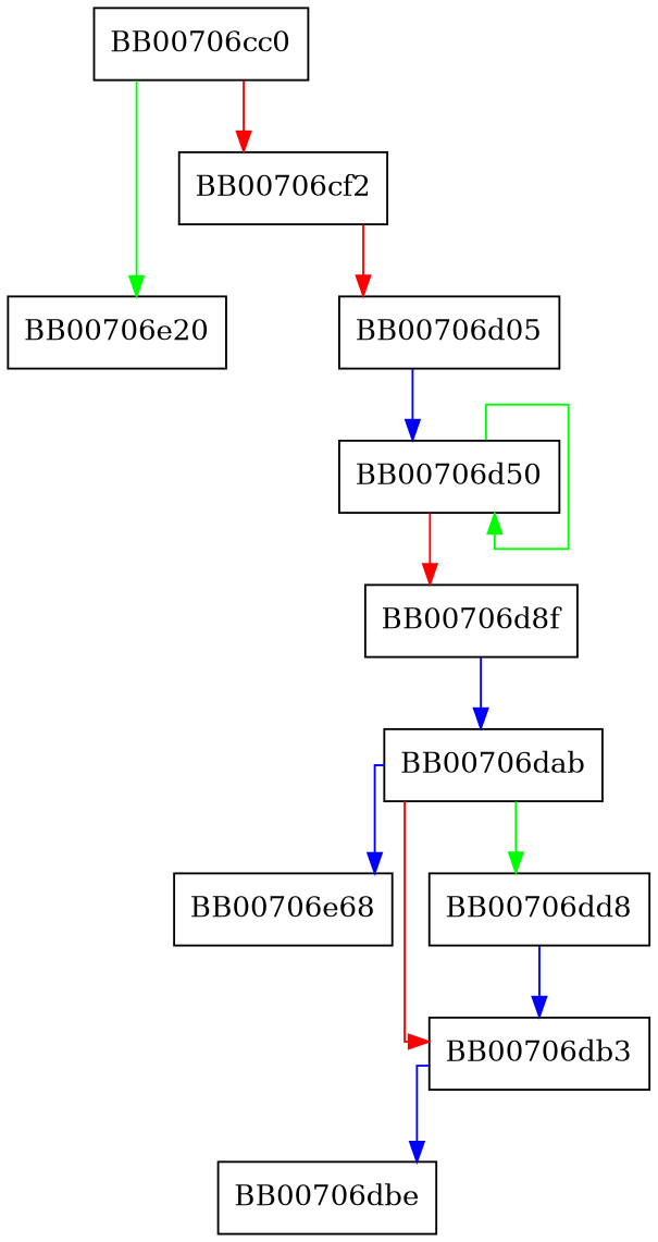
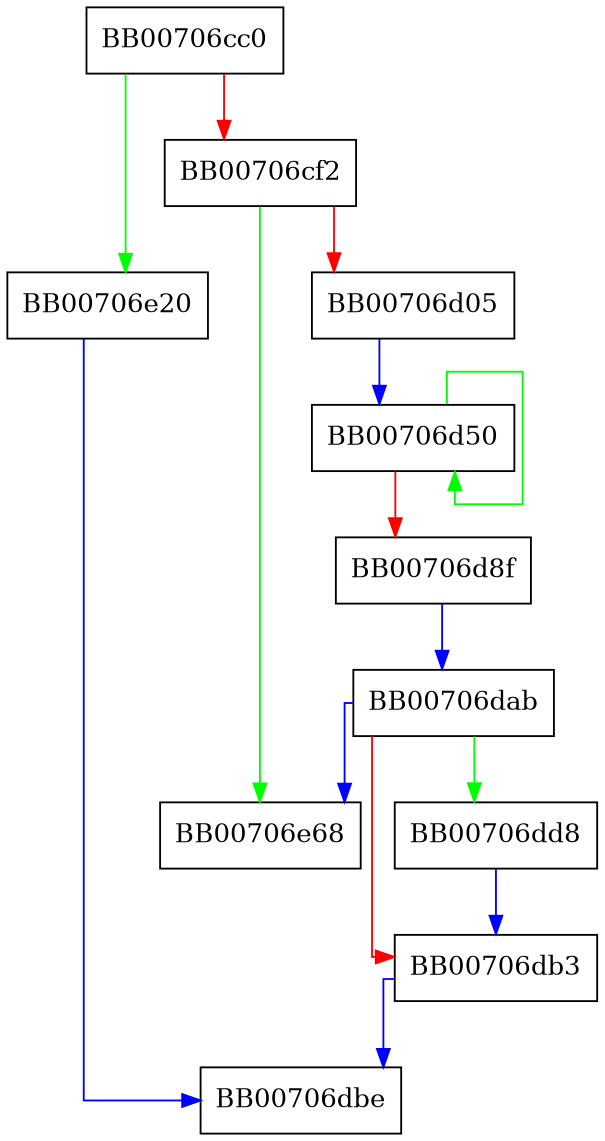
  digraph {
    fontname="DejaVu Serif"
    splines=ortho
    node [fontname="DejaVu Serif" shape=box]
    edge [color=blue fontname="DejaVu Serif"]
    BB00706cc0
    BB00706e20
    BB00706cf2
    BB00706dbe
    BB00706e68
    BB00706d05
    BB00706d50
    BB00706dab
    BB00706dd8
    BB00706db3
    BB00706d8f
    BB00706cc0 -> BB00706e20 [color=green]
    BB00706cc0 -> BB00706cf2 [color=red]
+   BB00706e20 -> BB00706dbe
+   BB00706cf2 -> BB00706e68 [color=green]
    BB00706cf2 -> BB00706d05 [color=red]
    BB00706d05 -> BB00706d50
    BB00706d50 -> BB00706d50 [color=green]
    BB00706d50 -> BB00706d8f [color=red]
    BB00706dab -> BB00706e68
    BB00706dab -> BB00706dd8 [color=green]
    BB00706dab -> BB00706db3 [color=red]
    BB00706dd8 -> BB00706db3
    BB00706db3 -> BB00706dbe
    BB00706d8f -> BB00706dab
  }
